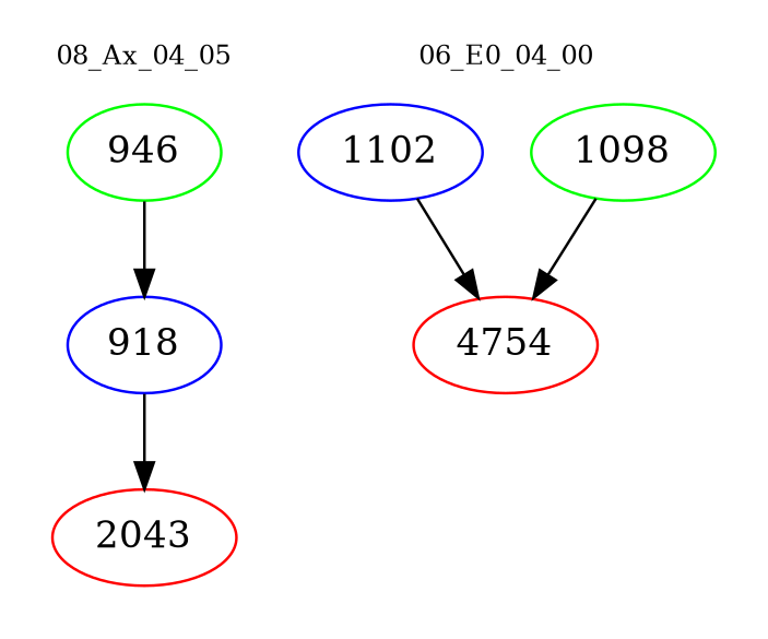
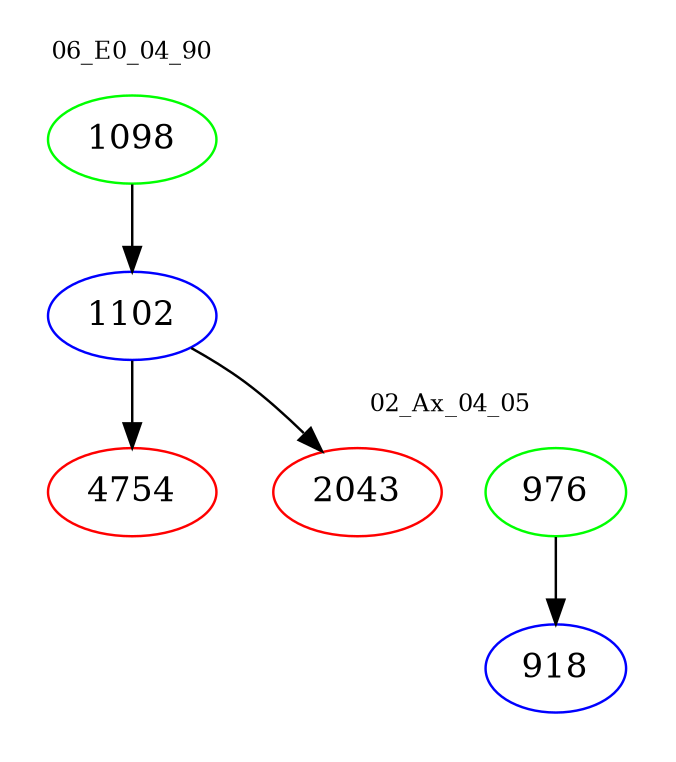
  digraph {
    node [color=green]
    edge [color=black]
-   n1 [label=946]
+   n1 [label=976]
    n2 [color=blue label=918]
    n3 [color=red label=2043]
    n4 [label=1098]
    n5 [color=blue label=1102]
    n6 [color=red label=4754]
    subgraph cluster_1 {
      color=white
      fontsize=10
-     label="08_Ax_04_05"
+     label="02_Ax_04_05"
      n1
      n2
      n3
    }
    subgraph cluster_2 {
      color=white
      fontsize=10
-     label="06_E0_04_00"
+     label="06_E0_04_90"
      n4
      n5
      n6
    }
    n1 -> n2
-   n2 -> n3
-   n4 -> n6
+   n5 -> n3
+   n4 -> n5
    n5 -> n6
  }
